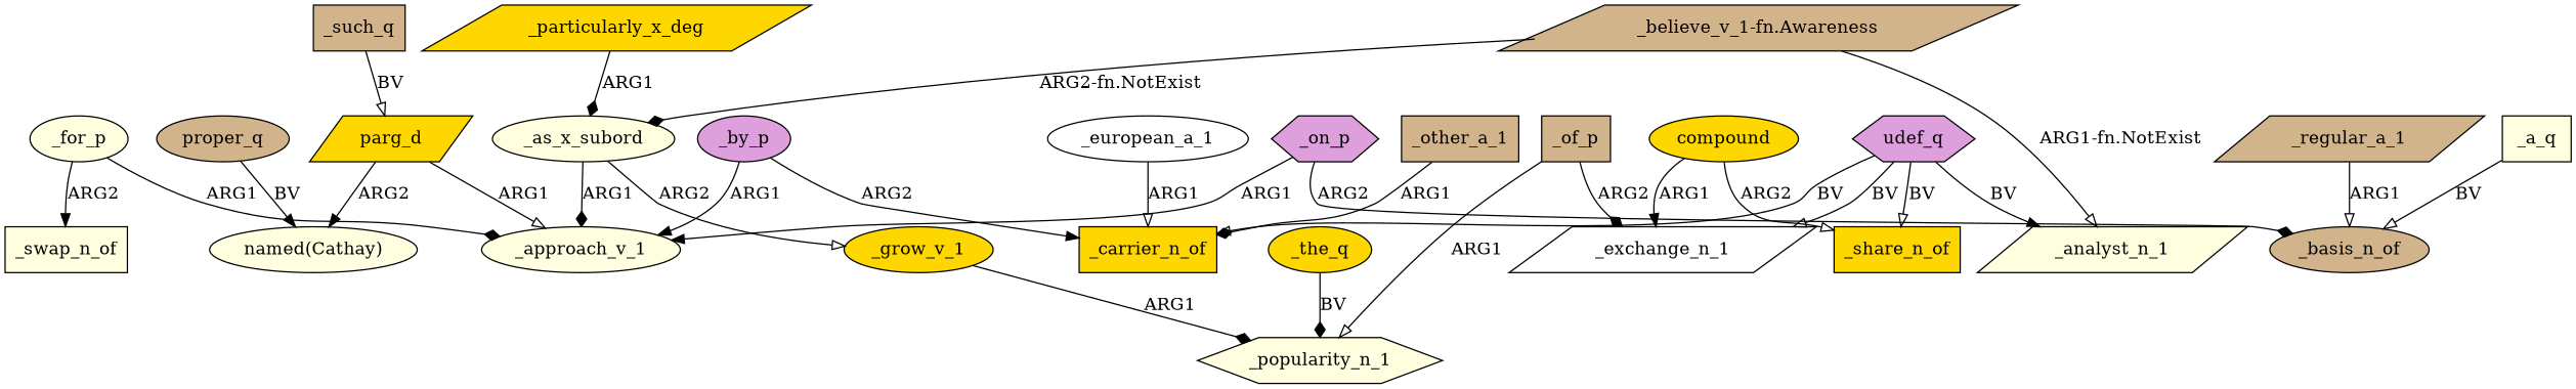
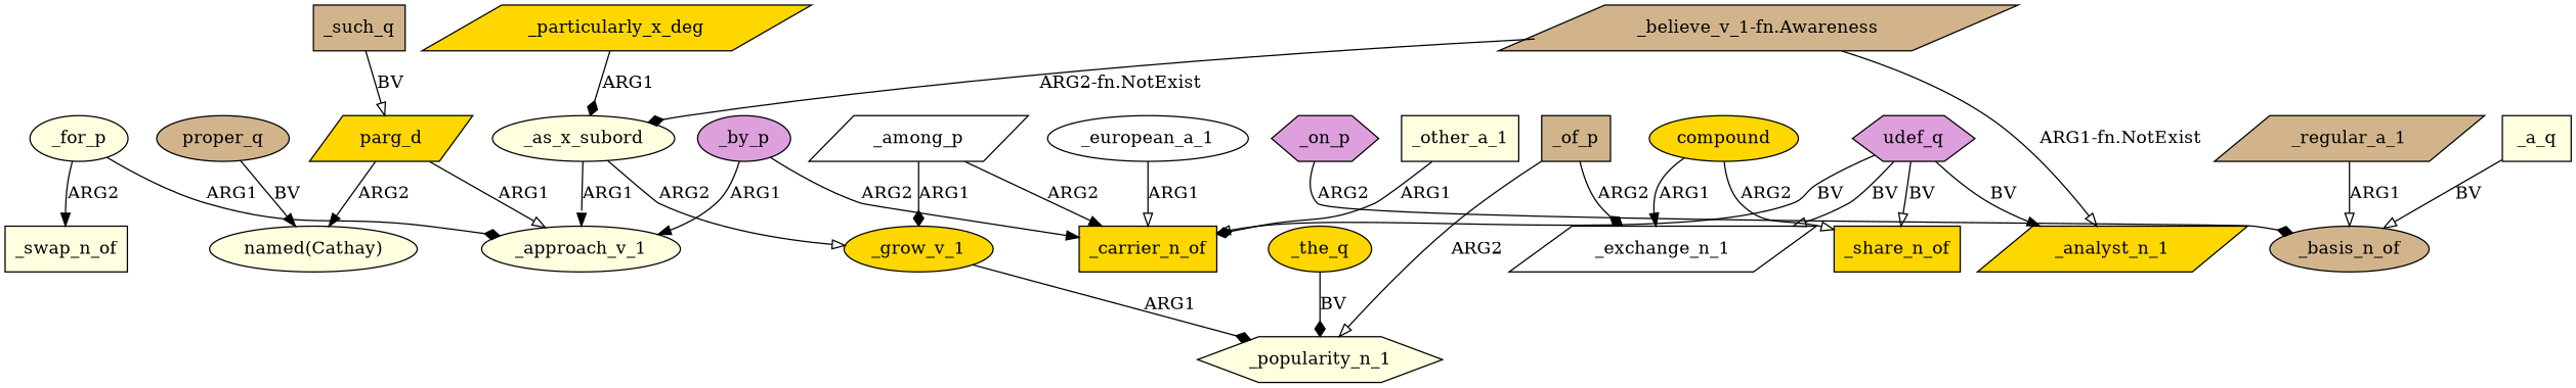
  digraph {
    node [fillcolor=lightyellow shape=ellipse style=filled]
    edge [arrowhead=onormal]
    _on_p [fillcolor=plum shape=hexagon]
    _approach_v_1
    _basis_n_of [fillcolor=tan]
    _for_p
    _swap_n_of [shape=box]
    _such_q [fillcolor=tan shape=box]
    parg_d [fillcolor=gold shape=parallelogram]
    _particularly_x_deg [fillcolor=gold shape=parallelogram]
    _as_x_subord
    _grow_v_1 [fillcolor=gold]
    _popularity_n_1 [shape=hexagon]
    _european_a_1 [fillcolor=white]
    _carrier_n_of [fillcolor=gold shape=box]
    "named(Cathay)"
    _of_p [fillcolor=tan shape=box]
    _exchange_n_1 [fillcolor=white shape=parallelogram]
    _by_p [fillcolor=plum]
    "_believe_v_1-fn.Awareness" [fillcolor=tan shape=parallelogram]
-   _analyst_n_1 [shape=parallelogram]
+   _analyst_n_1 [fillcolor=gold shape=parallelogram]
    compound [fillcolor=gold]
    _share_n_of [fillcolor=gold shape=box]
    _regular_a_1 [fillcolor=tan shape=parallelogram]
    _a_q [shape=box]
    _the_q [fillcolor=gold]
-   _other_a_1 [fillcolor=tan shape=box]
+   _other_a_1 [shape=box]
+   _among_p [fillcolor=white shape=parallelogram]
    proper_q [fillcolor=tan]
    udef_q [fillcolor=plum shape=hexagon]
-   _on_p -> _approach_v_1 [arrowhead=normal label=ARG1]
    _on_p -> _basis_n_of [arrowhead=diamond label=ARG2]
    _for_p -> _approach_v_1 [arrowhead=diamond label=ARG1]
    _for_p -> _swap_n_of [arrowhead=normal label=ARG2]
    _such_q -> parg_d [label=BV]
    parg_d -> _approach_v_1 [label=ARG1]
    parg_d -> "named(Cathay)" [arrowhead=normal label=ARG2]
    _particularly_x_deg -> _as_x_subord [arrowhead=diamond label=ARG1]
-   _as_x_subord -> _approach_v_1 [arrowhead=diamond label=ARG1]
+   _as_x_subord -> _approach_v_1 [arrowhead=normal label=ARG1]
    _as_x_subord -> _grow_v_1 [label=ARG2]
    _grow_v_1 -> _popularity_n_1 [arrowhead=diamond label=ARG1]
    _european_a_1 -> _carrier_n_of [label=ARG1]
-   _of_p -> _popularity_n_1 [label=ARG1]
+   _of_p -> _popularity_n_1 [label=ARG2]
    _of_p -> _exchange_n_1 [arrowhead=diamond label=ARG2]
    _by_p -> _approach_v_1 [arrowhead=normal label=ARG1]
    _by_p -> _carrier_n_of [arrowhead=normal label=ARG2]
    "_believe_v_1-fn.Awareness" -> _as_x_subord [arrowhead=diamond label="ARG2-fn.NotExist"]
    "_believe_v_1-fn.Awareness" -> _analyst_n_1 [label="ARG1-fn.NotExist"]
    compound -> _exchange_n_1 [arrowhead=normal label=ARG1]
    compound -> _share_n_of [label=ARG2]
    _regular_a_1 -> _basis_n_of [label=ARG1]
    _a_q -> _basis_n_of [label=BV]
    _the_q -> _popularity_n_1 [arrowhead=diamond label=BV]
    _other_a_1 -> _carrier_n_of [arrowhead=diamond label=ARG1]
+   _among_p -> _grow_v_1 [arrowhead=diamond label=ARG1]
+   _among_p -> _carrier_n_of [arrowhead=normal label=ARG2]
    proper_q -> "named(Cathay)" [arrowhead=normal label=BV]
    udef_q -> _carrier_n_of [label=BV]
    udef_q -> _exchange_n_1 [label=BV]
    udef_q -> _analyst_n_1 [arrowhead=normal label=BV]
    udef_q -> _share_n_of [label=BV]
  }
